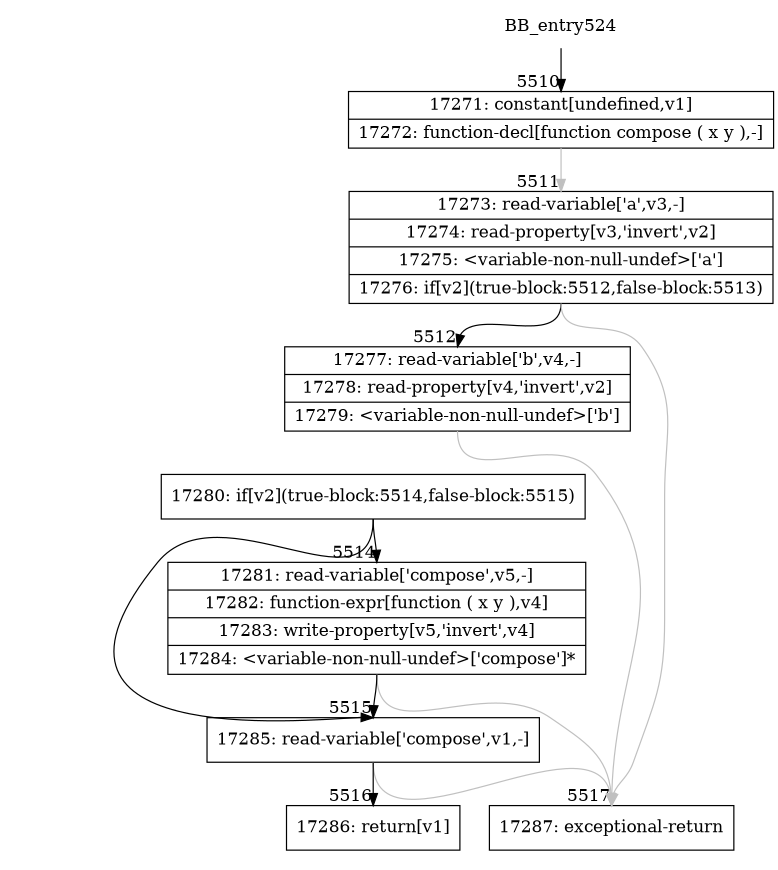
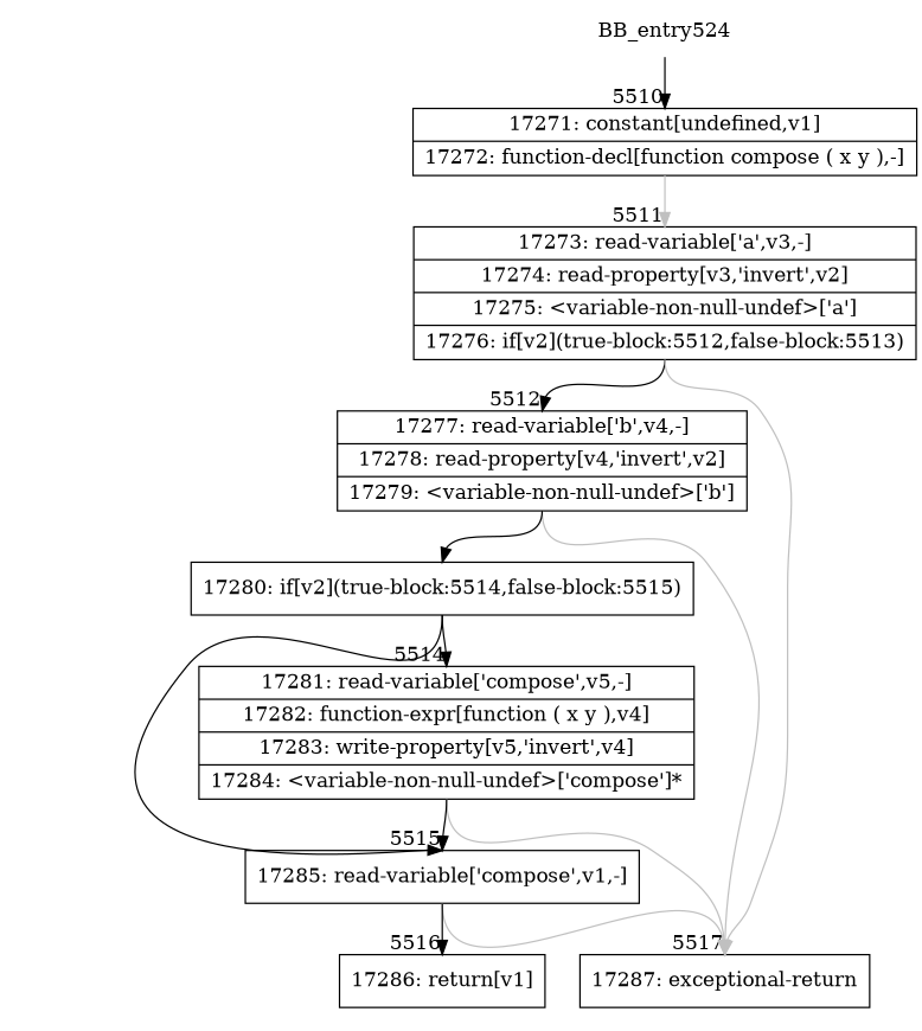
  digraph {
    rankdir=TD
    node [shape=record]
    edge [headport=n tailport=s]
    BB_entry524 [shape=none]
    n2 [label="{17271: constant[undefined,v1]|17272: function-decl[function compose ( x y ),-]}"]
    n3 [label="{17273: read-variable['a',v3,-]|17274: read-property[v3,'invert',v2]|17275: \<variable-non-null-undef\>['a']|17276: if[v2](true-block:5512,false-block:5513)}"]
    n4 [label="{17277: read-variable['b',v4,-]|17278: read-property[v4,'invert',v2]|17279: \<variable-non-null-undef\>['b']}"]
    n5 [label="{17287: exceptional-return}"]
    n6 [label="{17280: if[v2](true-block:5514,false-block:5515)}"]
    n7 [label="{17281: read-variable['compose',v5,-]|17282: function-expr[function ( x y ),v4]|17283: write-property[v5,'invert',v4]|17284: \<variable-non-null-undef\>['compose']*}"]
    n8 [label="{17285: read-variable['compose',v1,-]}"]
    n9 [label="{17286: return[v1]}"]
    BB_entry524 -> n2 [headlabel="    5510"]
    n2 -> n3 [color=gray headlabel="      5511"]
    n3 -> n4 [headlabel="      5512"]
    n3 -> n5 [color=gray headlabel="      5517"]
    n4 -> n5 [color=gray]
+   n4 -> n6
    n6 -> n7 [headlabel="      5514"]
    n6 -> n8 [headlabel="      5515"]
    n7 -> n5 [color=gray]
    n7 -> n8
    n8 -> n5 [color=gray]
    n8 -> n9 [headlabel="      5516"]
  }
